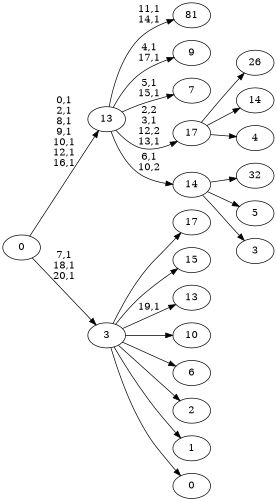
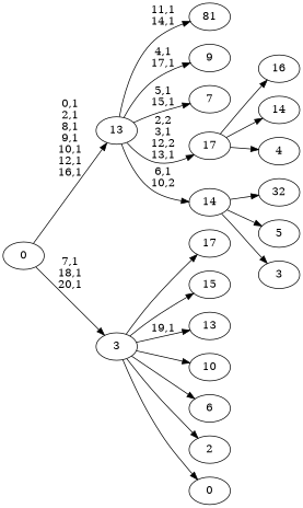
  digraph {
    rankdir=LR
    n1 [label=17]
-   n2 [label=26]
+   n2 [label=16]
    n3 [label=15]
    n4 [label=14]
    n5 [label=13]
    n6 [label=32]
    n7 [label=81]
    n8 [label=10]
    n9 [label=9]
    n10 [label=7]
    n11 [label=6]
    n12 [label=5]
    n13 [label=4]
    17
    n15 [label=3]
    14
    13
    n18 [label=2]
-   n19 [label=1]
    n20 [label=0]
    3
    0
    17 -> n2
    17 -> n4
    17 -> n13
    14 -> n6
    14 -> n12
    14 -> n15
    13 -> n7 [label="11,1\n14,1"]
    13 -> n9 [label="4,1\n17,1"]
    13 -> n10 [label="5,1\n15,1"]
    13 -> 17 [label="2,2\n3,1\n12,2\n13,1"]
    13 -> 14 [label="6,1\n10,2"]
    3 -> n1
    3 -> n3
    3 -> n5 [label="19,1"]
    3 -> n8
    3 -> n11
    3 -> n18
-   3 -> n19
    3 -> n20
    0 -> 13 [label="0,1\n2,1\n8,1\n9,1\n10,1\n12,1\n16,1"]
    0 -> 3 [label="7,1\n18,1\n20,1"]
  }
